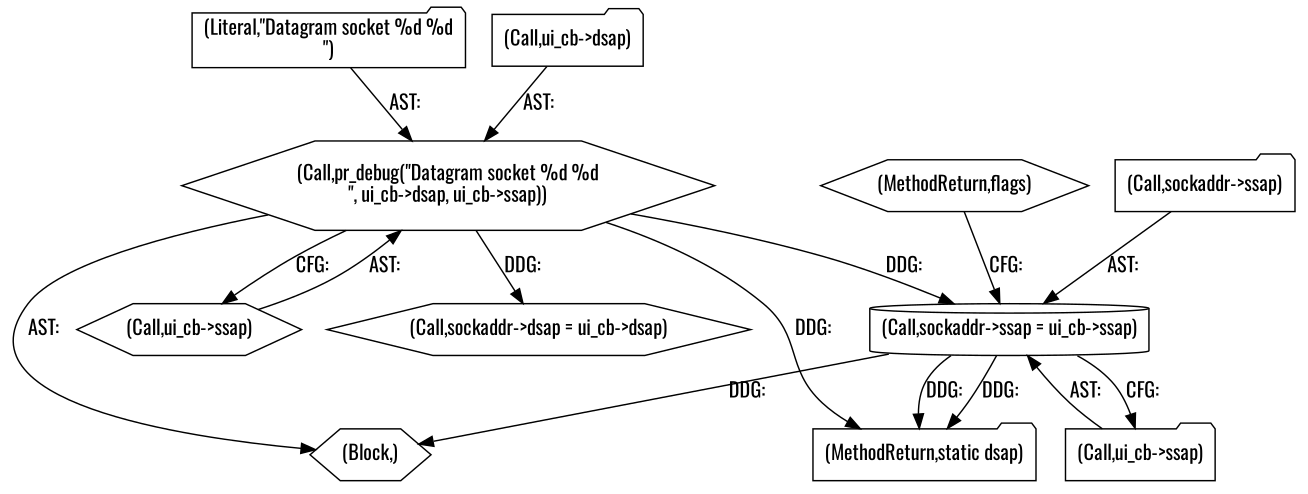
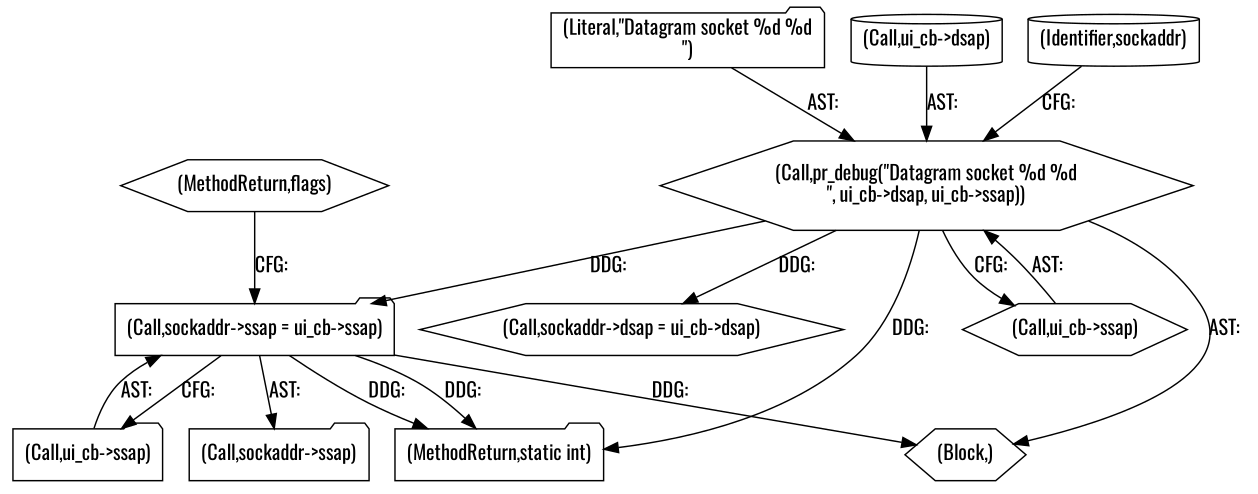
  digraph {
    fontname=Oswald
    node [fontname=Oswald shape=hexagon]
    edge [fontname=Oswald]
-   n1 [label="(Call,sockaddr->ssap = ui_cb->ssap)" shape=cylinder]
-   n2 [label="(MethodReturn,static dsap)" shape=folder]
+   n1 [label="(Call,sockaddr->ssap = ui_cb->ssap)" shape=folder]
+   n2 [label="(MethodReturn,static int)" shape=folder]
    n3 [label="(Block,)"]
    n4 [label="(Call,ui_cb->ssap)" shape=folder]
    n5 [label="(Call,pr_debug(\"Datagram socket %d %d\n\", ui_cb->dsap, ui_cb->ssap))"]
    n6 [label="(Call,sockaddr->dsap = ui_cb->dsap)"]
    n7 [label="(Call,ui_cb->ssap)"]
    n8 [label="(Literal,\"Datagram socket %d %d\n\")" shape=folder]
-   n9 [label="(Call,ui_cb->dsap)" shape=folder]
+   n9 [label="(Call,ui_cb->dsap)" shape=cylinder]
+   n10 [label="(Identifier,sockaddr)" shape=cylinder]
    n11 [label="(MethodReturn,flags)"]
    n12 [label="(Call,sockaddr->ssap)" shape=folder]
    n1 -> n2 [label="DDG: "]
    n1 -> n2 [label="DDG: "]
    n1 -> n3 [label="DDG: "]
    n1 -> n4 [label="CFG: "]
    n4 -> n1 [label="AST: "]
    n5 -> n1 [label="DDG: "]
    n5 -> n2 [label="DDG: "]
    n5 -> n3 [label="AST: "]
    n5 -> n6 [label="DDG: "]
    n5 -> n7 [label="CFG: "]
    n7 -> n5 [label="AST: "]
    n8 -> n5 [label="AST: "]
    n9 -> n5 [label="AST: "]
+   n10 -> n5 [label="CFG: "]
    n11 -> n1 [label="CFG: "]
-   n12 -> n1 [label="AST: "]
+   n1 -> n12 [label="AST: "]
  }
